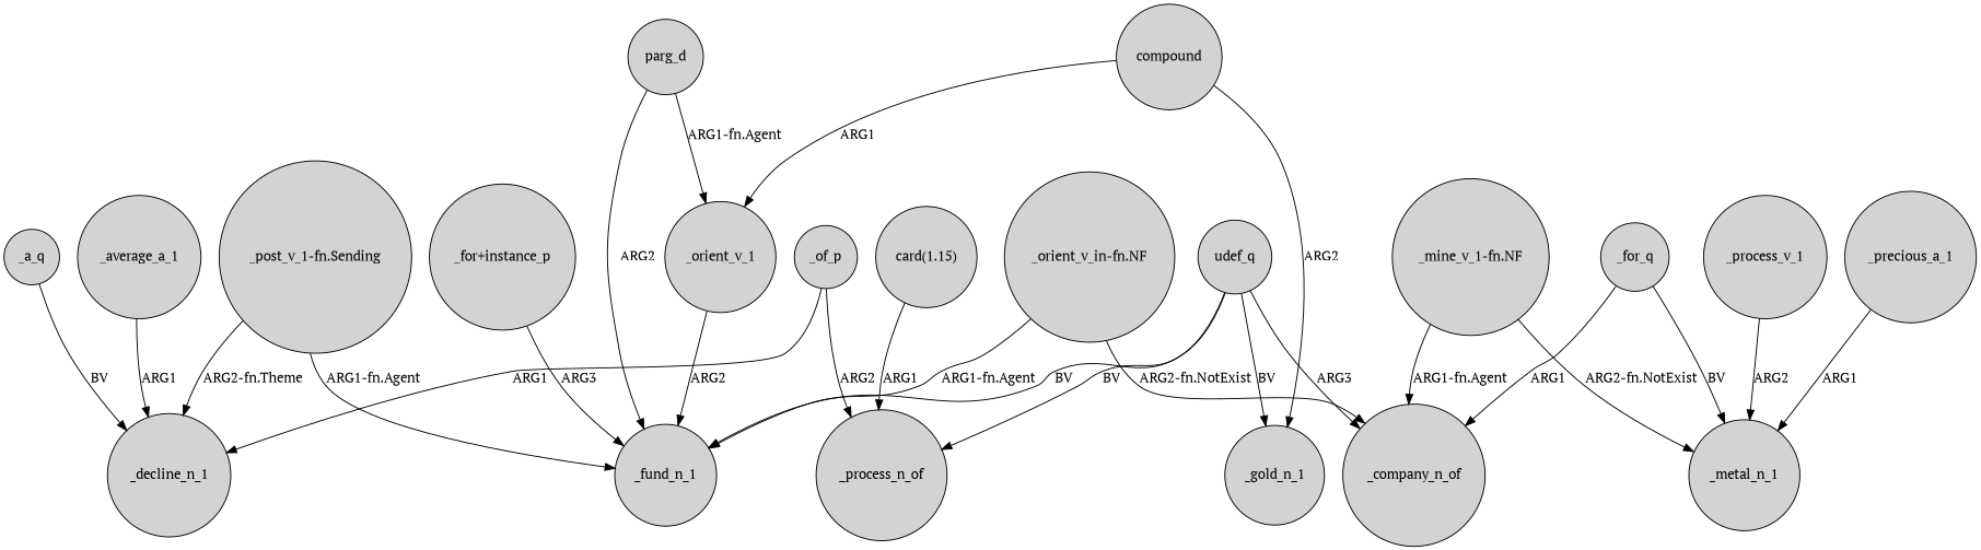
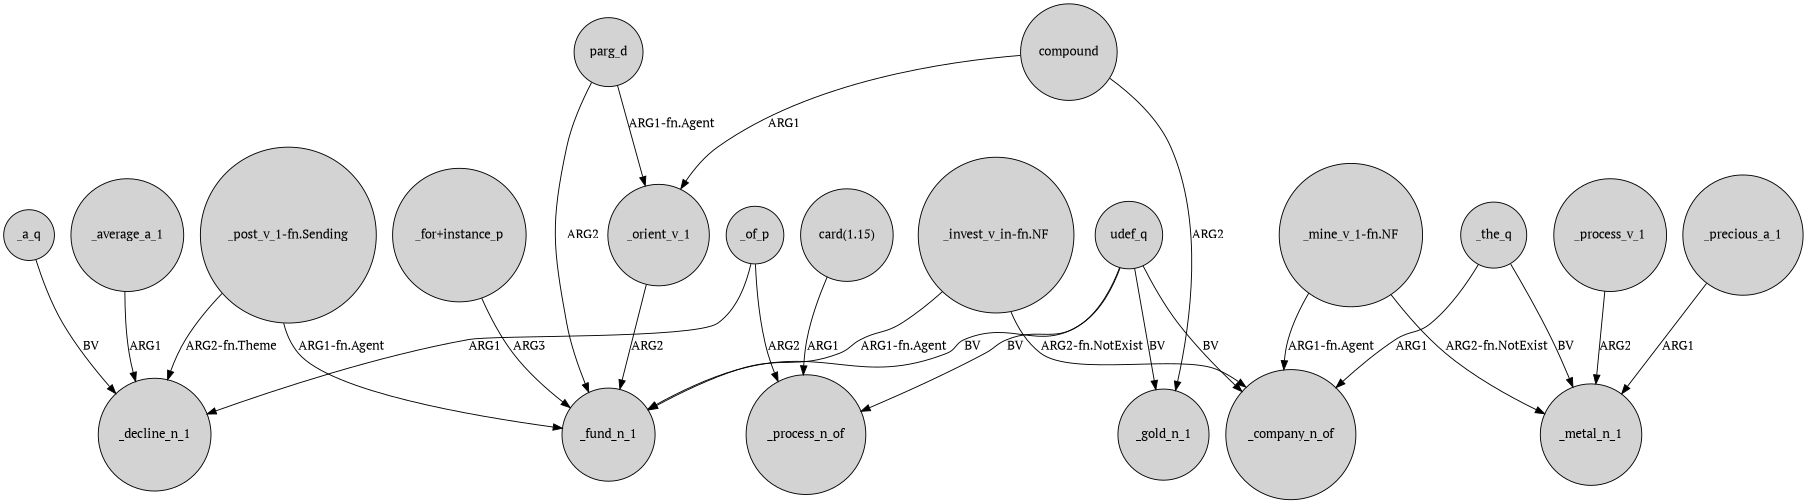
  digraph {
    fontname="PT Serif"
    node [fontname="PT Serif" shape=circle style=filled]
    edge [fontname="PT Serif"]
    _of_p
    _decline_n_1
    n3 [label=_process_n_of]
    parg_d
    _orient_v_1
    _fund_n_1
    "_post_v_1-fn.Sending"
    compound
    _gold_n_1
    "card(1.15)"
    "_mine_v_1-fn.NF"
    _metal_n_1
    _company_n_of
-   "_invest_v_in-fn.NF" [label="_orient_v_in-fn.NF"]
+   "_invest_v_in-fn.NF"
    _a_q
    "_for+instance_p"
    udef_q
    _process_v_1
    _precious_a_1
    _average_a_1
-   _the_q [label=_for_q]
+   _the_q
    _of_p -> _decline_n_1 [label=ARG1]
    _of_p -> n3 [label=ARG2]
    parg_d -> _orient_v_1 [label="ARG1-fn.Agent"]
    parg_d -> _fund_n_1 [label=ARG2]
    _orient_v_1 -> _fund_n_1 [label=ARG2]
    "_post_v_1-fn.Sending" -> _decline_n_1 [label="ARG2-fn.Theme"]
    "_post_v_1-fn.Sending" -> _fund_n_1 [label="ARG1-fn.Agent"]
    compound -> _orient_v_1 [label=ARG1]
    compound -> _gold_n_1 [label=ARG2]
    "card(1.15)" -> n3 [label=ARG1]
    "_mine_v_1-fn.NF" -> _metal_n_1 [label="ARG2-fn.NotExist"]
    "_mine_v_1-fn.NF" -> _company_n_of [label="ARG1-fn.Agent"]
    "_invest_v_in-fn.NF" -> _fund_n_1 [label="ARG1-fn.Agent"]
    "_invest_v_in-fn.NF" -> _company_n_of [label="ARG2-fn.NotExist"]
    _a_q -> _decline_n_1 [label=BV]
    "_for+instance_p" -> _fund_n_1 [label=ARG3]
    udef_q -> n3 [label=BV]
    udef_q -> _fund_n_1 [label=BV]
    udef_q -> _gold_n_1 [label=BV]
-   udef_q -> _company_n_of [label=ARG3]
+   udef_q -> _company_n_of [label=BV]
    _process_v_1 -> _metal_n_1 [label=ARG2]
    _precious_a_1 -> _metal_n_1 [label=ARG1]
    _average_a_1 -> _decline_n_1 [label=ARG1]
    _the_q -> _metal_n_1 [label=BV]
    _the_q -> _company_n_of [label=ARG1]
  }
